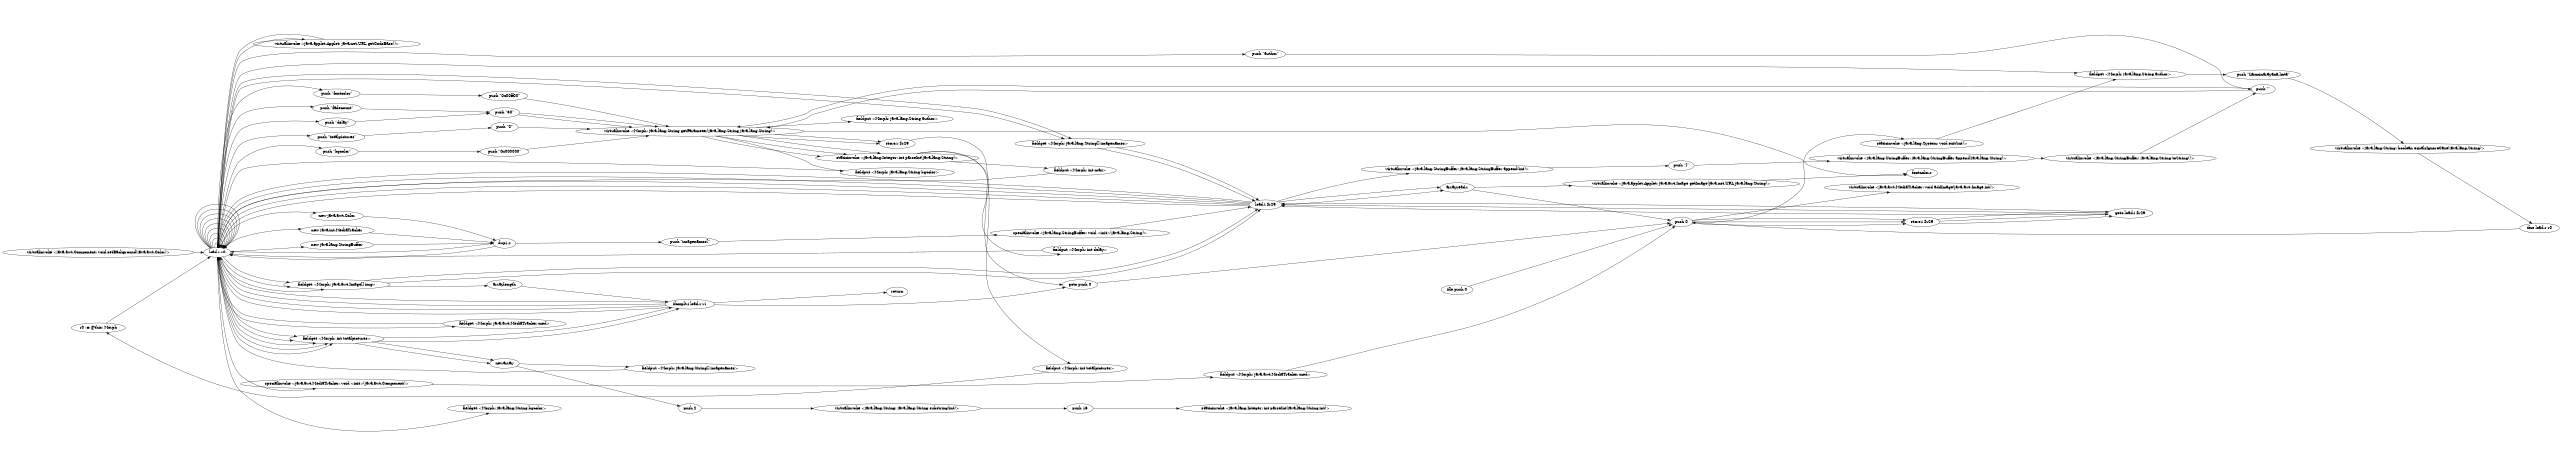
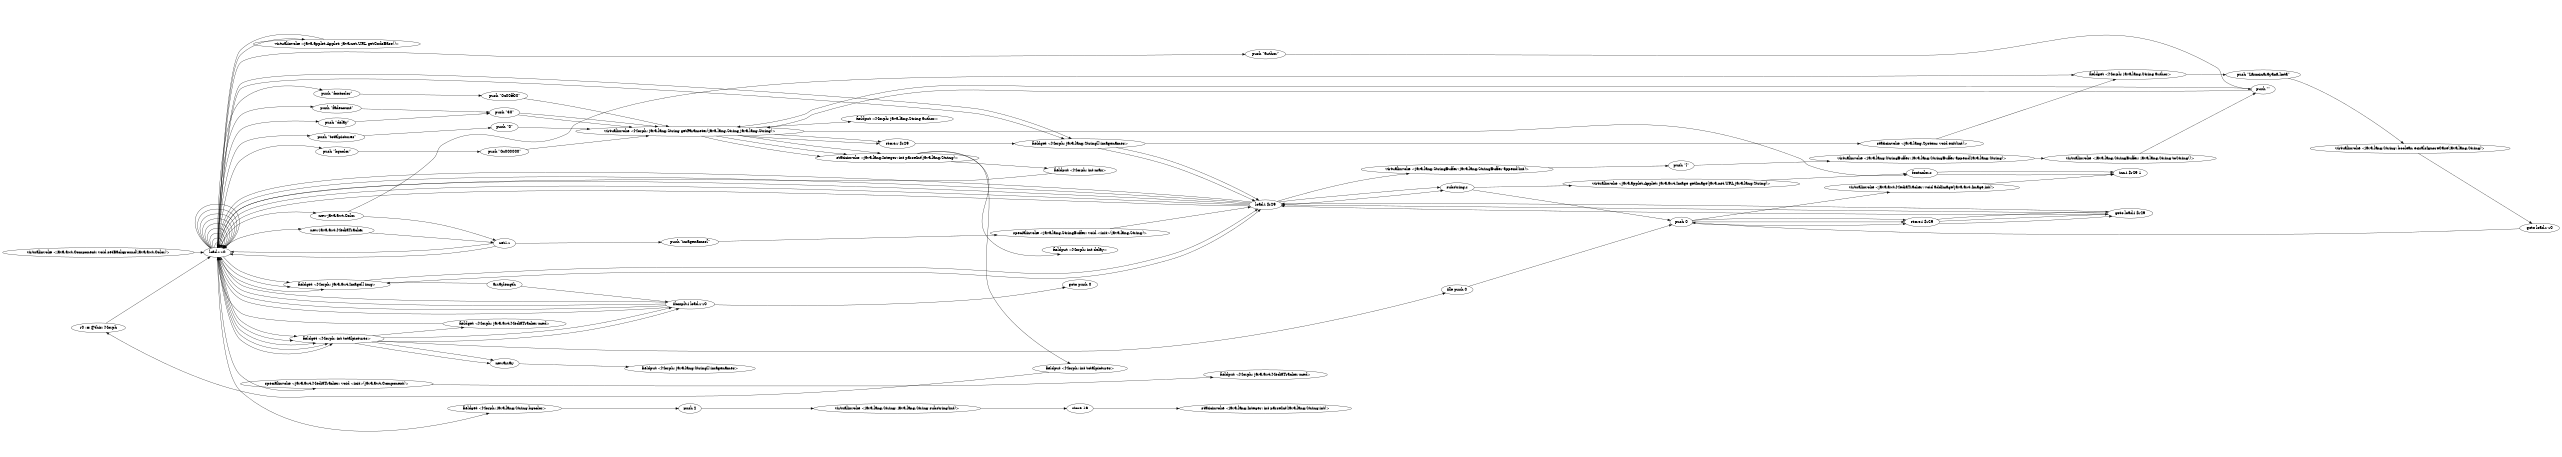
  digraph {
    rankdir=LR
    "r0 := @this: Morph"
    "load.r r0"
    "push \"totalpictures\""
    "push \"bgcolor\""
    "push \"fontcolor\""
    "push \"fadecount\""
    "push \"delay\""
    "push \"author\""
    "fieldget <Morph: java.lang.String author>"
    "new java.awt.Color"
    "fieldget <Morph: java.lang.String bgcolor>"
    "fieldget <Morph: int totalpictures>"
-   "new java.awt.MediaTracker" [label="new java.int.MediaTracker"]
+   "new java.awt.MediaTracker"
    "specialinvoke <java.awt.MediaTracker: void <init>(java.awt.Component)>"
    "fieldget <Morph: java.awt.Image[] img>"
    "fieldget <Morph: java.awt.MediaTracker med>"
    "virtualinvoke <java.applet.Applet: java.net.URL getCodeBase()>"
    "fieldget <Morph: java.lang.String[] imagenames>"
-   "new java.lang.StringBuffer"
    "push \"0\""
    "push \"0x000000\""
    "push \"0x00ff00\""
    "push \"30\""
    "push \"\""
    "push \"Laxminarayana.kota\""
-   "dup1.r"
+   "dup1.r" [label="net1.r"]
    "push 2"
    newarray
    "ifle push 0"
-   "ifcmplt.i load.r r0" [label="ifcmplt.i load.r r1"]
+   "ifcmplt.i load.r r0"
    "fieldput <Morph: java.awt.MediaTracker med>"
    "load.i $r29"
    arraylength
    "virtualinvoke <Morph: java.lang.String getParameter(java.lang.String,java.lang.String)>"
    "staticinvoke <java.lang.Integer: int parseInt(java.lang.String)>"
-   "fieldput <Morph: java.lang.String bgcolor>"
    "fieldput <Morph: java.lang.String author>"
    n38 [label="fontcolor.r"]
    "store.r $r29"
    "fieldput <Morph: int totalpictures>"
    "fieldput <Morph: int max>"
    "fieldput <Morph: int delay>"
+   "inc.i $r29 1"
    "goto push 0"
    "virtualinvoke <java.lang.String: boolean equalsIgnoreCase(java.lang.String)>"
-   "ifne load.r r0"
+   "ifne load.r r0" [label="goto load.r r0"]
    "push 0"
    "staticinvoke <java.lang.System: void exit(int)>"
    "store.i $r29"
    "virtualinvoke <java.awt.MediaTracker: void addImage(java.awt.Image,int)>"
    "goto load.i $r29"
    "push \"imagenames[\""
    "specialinvoke <java.lang.StringBuffer: void <init>(java.lang.String)>"
    "virtualinvoke <java.lang.String: java.lang.String substring(int)>"
-   "push 16"
+   "push 16" [label="store 16"]
    "staticinvoke <java.lang.Integer: int parseInt(java.lang.String,int)>"
    "virtualinvoke <java.awt.Component: void setBackground(java.awt.Color)>"
    "fieldput <Morph: java.lang.String[] imagenames>"
-   return
-   "arrayread.r"
+   "arrayread.r" [label="substring.r"]
    "virtualinvoke <java.lang.StringBuffer: java.lang.StringBuffer append(int)>"
    "virtualinvoke <java.applet.Applet: java.awt.Image getImage(java.net.URL,java.lang.String)>"
    "push \"]\""
    "virtualinvoke <java.lang.StringBuffer: java.lang.StringBuffer append(java.lang.String)>"
    "virtualinvoke <java.lang.StringBuffer: java.lang.String toString()>"
    "r0 := @this: Morph" -> "load.r r0"
    "load.r r0" -> "load.r r0"
    "load.r r0" -> "load.r r0"
    "load.r r0" -> "load.r r0"
    "load.r r0" -> "load.r r0"
    "load.r r0" -> "load.r r0"
    "load.r r0" -> "load.r r0"
    "load.r r0" -> "load.r r0"
    "load.r r0" -> "load.r r0"
    "load.r r0" -> "load.r r0"
    "load.r r0" -> "push \"totalpictures\""
    "load.r r0" -> "push \"bgcolor\""
    "load.r r0" -> "push \"fontcolor\""
    "load.r r0" -> "push \"fadecount\""
    "load.r r0" -> "push \"delay\""
    "load.r r0" -> "push \"author\""
-   "load.r r0" -> "fieldget <Morph: java.lang.String author>"
+   "new java.awt.Color" -> "fieldget <Morph: java.lang.String author>"
    "load.r r0" -> "new java.awt.Color"
    "load.r r0" -> "fieldget <Morph: java.lang.String bgcolor>"
    "load.r r0" -> "fieldget <Morph: int totalpictures>"
    "load.r r0" -> "fieldget <Morph: int totalpictures>"
    "load.r r0" -> "fieldget <Morph: int totalpictures>"
    "load.r r0" -> "fieldget <Morph: int totalpictures>"
    "load.r r0" -> "fieldget <Morph: int totalpictures>"
    "load.r r0" -> "new java.awt.MediaTracker"
    "load.r r0" -> "specialinvoke <java.awt.MediaTracker: void <init>(java.awt.Component)>"
    "load.r r0" -> "fieldget <Morph: java.awt.Image[] img>"
    "load.r r0" -> "fieldget <Morph: java.awt.Image[] img>"
    "load.r r0" -> "fieldget <Morph: java.awt.Image[] img>"
-   "load.r r0" -> "fieldget <Morph: java.awt.MediaTracker med>"
+   "fieldget <Morph: int totalpictures>" -> "fieldget <Morph: java.awt.MediaTracker med>"
    "load.r r0" -> "virtualinvoke <java.applet.Applet: java.net.URL getCodeBase()>"
    "load.r r0" -> "fieldget <Morph: java.lang.String[] imagenames>"
    "load.r r0" -> "fieldget <Morph: java.lang.String[] imagenames>"
-   "load.r r0" -> "new java.lang.StringBuffer"
    "push \"totalpictures\"" -> "push \"0\""
    "push \"bgcolor\"" -> "push \"0x000000\""
    "push \"fontcolor\"" -> "push \"0x00ff00\""
    "push \"fadecount\"" -> "push \"30\""
    "push \"delay\"" -> "push \"30\""
    "push \"author\"" -> "push \"\""
    "fieldget <Morph: java.lang.String author>" -> "push \"Laxminarayana.kota\""
    "new java.awt.Color" -> "dup1.r"
-   newarray -> "push 2"
+   "fieldget <Morph: java.lang.String bgcolor>" -> "push 2"
    "fieldget <Morph: int totalpictures>" -> newarray
    "fieldget <Morph: int totalpictures>" -> newarray
+   "fieldget <Morph: int totalpictures>" -> "ifle push 0"
    "fieldget <Morph: int totalpictures>" -> "ifcmplt.i load.r r0"
    "fieldget <Morph: int totalpictures>" -> "ifcmplt.i load.r r0"
    "new java.awt.MediaTracker" -> "dup1.r"
    "specialinvoke <java.awt.MediaTracker: void <init>(java.awt.Component)>" -> "fieldput <Morph: java.awt.MediaTracker med>"
    "fieldget <Morph: java.awt.Image[] img>" -> "load.i $r29"
    "fieldget <Morph: java.awt.Image[] img>" -> "load.i $r29"
-   "fieldget <Morph: java.awt.Image[] img>" -> arraylength
+   arraylength -> "fieldget <Morph: java.awt.Image[] img>"
    "fieldget <Morph: java.awt.MediaTracker med>" -> "load.r r0"
    "virtualinvoke <java.applet.Applet: java.net.URL getCodeBase()>" -> "load.r r0"
    "fieldget <Morph: java.lang.String[] imagenames>" -> "load.i $r29"
    "fieldget <Morph: java.lang.String[] imagenames>" -> "load.i $r29"
-   "new java.lang.StringBuffer" -> "dup1.r"
    "push \"0\"" -> "virtualinvoke <Morph: java.lang.String getParameter(java.lang.String,java.lang.String)>"
    "push \"0x000000\"" -> "virtualinvoke <Morph: java.lang.String getParameter(java.lang.String,java.lang.String)>"
    "push \"0x00ff00\"" -> "virtualinvoke <Morph: java.lang.String getParameter(java.lang.String,java.lang.String)>"
    "push \"30\"" -> "virtualinvoke <Morph: java.lang.String getParameter(java.lang.String,java.lang.String)>"
    "push \"30\"" -> "virtualinvoke <Morph: java.lang.String getParameter(java.lang.String,java.lang.String)>"
    "push \"\"" -> "virtualinvoke <Morph: java.lang.String getParameter(java.lang.String,java.lang.String)>"
    "push \"\"" -> "virtualinvoke <Morph: java.lang.String getParameter(java.lang.String,java.lang.String)>"
    "push \"Laxminarayana.kota\"" -> "virtualinvoke <java.lang.String: boolean equalsIgnoreCase(java.lang.String)>"
    "dup1.r" -> "load.r r0"
    "dup1.r" -> "load.r r0"
    "dup1.r" -> "push \"imagenames[\""
    "push 2" -> "virtualinvoke <java.lang.String: java.lang.String substring(int)>"
    newarray -> "fieldput <Morph: java.lang.String[] imagenames>"
    "ifle push 0" -> "push 0"
    "ifcmplt.i load.r r0" -> "load.r r0"
    "ifcmplt.i load.r r0" -> "load.r r0"
    "ifcmplt.i load.r r0" -> "load.r r0"
    "ifcmplt.i load.r r0" -> "load.r r0"
    "ifcmplt.i load.r r0" -> "goto push 0"
-   "ifcmplt.i load.r r0" -> return
-   "fieldput <Morph: java.awt.MediaTracker med>" -> "push 0"
    "load.i $r29" -> "load.r r0"
    "load.i $r29" -> "load.r r0"
    "load.i $r29" -> "load.r r0"
    "load.i $r29" -> "load.r r0"
    "load.i $r29" -> "load.r r0"
    "load.i $r29" -> "arrayread.r"
    "load.i $r29" -> "arrayread.r"
    "load.i $r29" -> "virtualinvoke <java.lang.StringBuffer: java.lang.StringBuffer append(int)>"
    arraylength -> "ifcmplt.i load.r r0"
    "virtualinvoke <Morph: java.lang.String getParameter(java.lang.String,java.lang.String)>" -> "staticinvoke <java.lang.Integer: int parseInt(java.lang.String)>"
    "virtualinvoke <Morph: java.lang.String getParameter(java.lang.String,java.lang.String)>" -> "staticinvoke <java.lang.Integer: int parseInt(java.lang.String)>"
    "virtualinvoke <Morph: java.lang.String getParameter(java.lang.String,java.lang.String)>" -> "staticinvoke <java.lang.Integer: int parseInt(java.lang.String)>"
-   "virtualinvoke <Morph: java.lang.String getParameter(java.lang.String,java.lang.String)>" -> "fieldput <Morph: java.lang.String bgcolor>"
    "virtualinvoke <Morph: java.lang.String getParameter(java.lang.String,java.lang.String)>" -> "fieldput <Morph: java.lang.String author>"
    "virtualinvoke <Morph: java.lang.String getParameter(java.lang.String,java.lang.String)>" -> n38
    "virtualinvoke <Morph: java.lang.String getParameter(java.lang.String,java.lang.String)>" -> "store.r $r29"
    "virtualinvoke <Morph: java.lang.String getParameter(java.lang.String,java.lang.String)>" -> "store.r $r29"
    "staticinvoke <java.lang.Integer: int parseInt(java.lang.String)>" -> "fieldput <Morph: int totalpictures>"
    "staticinvoke <java.lang.Integer: int parseInt(java.lang.String)>" -> "fieldput <Morph: int max>"
    "staticinvoke <java.lang.Integer: int parseInt(java.lang.String)>" -> "fieldput <Morph: int delay>"
-   "fieldput <Morph: java.lang.String bgcolor>" -> "load.r r0"
-   "store.r $r29" -> "goto push 0"
+   n38 -> "inc.i $r29 1"
+   n38 -> "inc.i $r29 1"
+   "store.r $r29" -> "fieldget <Morph: java.lang.String[] imagenames>"
    "fieldput <Morph: int totalpictures>" -> "r0 := @this: Morph"
    "fieldput <Morph: int max>" -> "load.r r0"
-   "fieldput <Morph: int delay>" -> "load.r r0"
-   "goto push 0" -> "push 0"
    "virtualinvoke <java.lang.String: boolean equalsIgnoreCase(java.lang.String)>" -> "ifne load.r r0"
    "ifne load.r r0" -> "push 0"
-   "push 0" -> "staticinvoke <java.lang.System: void exit(int)>"
+   "fieldget <Morph: java.lang.String[] imagenames>" -> "staticinvoke <java.lang.System: void exit(int)>"
    "push 0" -> "store.i $r29"
    "push 0" -> "store.i $r29"
    "push 0" -> "store.i $r29"
    "push 0" -> "virtualinvoke <java.awt.MediaTracker: void addImage(java.awt.Image,int)>"
    "staticinvoke <java.lang.System: void exit(int)>" -> "fieldget <Morph: java.lang.String author>"
    "store.i $r29" -> "goto load.i $r29"
    "store.i $r29" -> "goto load.i $r29"
    "store.i $r29" -> "goto load.i $r29"
+   "virtualinvoke <java.awt.MediaTracker: void addImage(java.awt.Image,int)>" -> "inc.i $r29 1"
    "goto load.i $r29" -> "load.i $r29"
    "goto load.i $r29" -> "load.i $r29"
    "goto load.i $r29" -> "load.i $r29"
    "push \"imagenames[\"" -> "specialinvoke <java.lang.StringBuffer: void <init>(java.lang.String)>"
    "specialinvoke <java.lang.StringBuffer: void <init>(java.lang.String)>" -> "load.i $r29"
    "virtualinvoke <java.lang.String: java.lang.String substring(int)>" -> "push 16"
    "push 16" -> "staticinvoke <java.lang.Integer: int parseInt(java.lang.String,int)>"
    "virtualinvoke <java.awt.Component: void setBackground(java.awt.Color)>" -> "load.r r0"
-   "fieldput <Morph: java.lang.String[] imagenames>" -> "load.r r0"
    "arrayread.r" -> "push 0"
    "arrayread.r" -> "virtualinvoke <java.applet.Applet: java.awt.Image getImage(java.net.URL,java.lang.String)>"
    "virtualinvoke <java.lang.StringBuffer: java.lang.StringBuffer append(int)>" -> "push \"]\""
    "virtualinvoke <java.applet.Applet: java.awt.Image getImage(java.net.URL,java.lang.String)>" -> n38
    "push \"]\"" -> "virtualinvoke <java.lang.StringBuffer: java.lang.StringBuffer append(java.lang.String)>"
    "virtualinvoke <java.lang.StringBuffer: java.lang.StringBuffer append(java.lang.String)>" -> "virtualinvoke <java.lang.StringBuffer: java.lang.String toString()>"
    "virtualinvoke <java.lang.StringBuffer: java.lang.String toString()>" -> "push \"\""
  }
